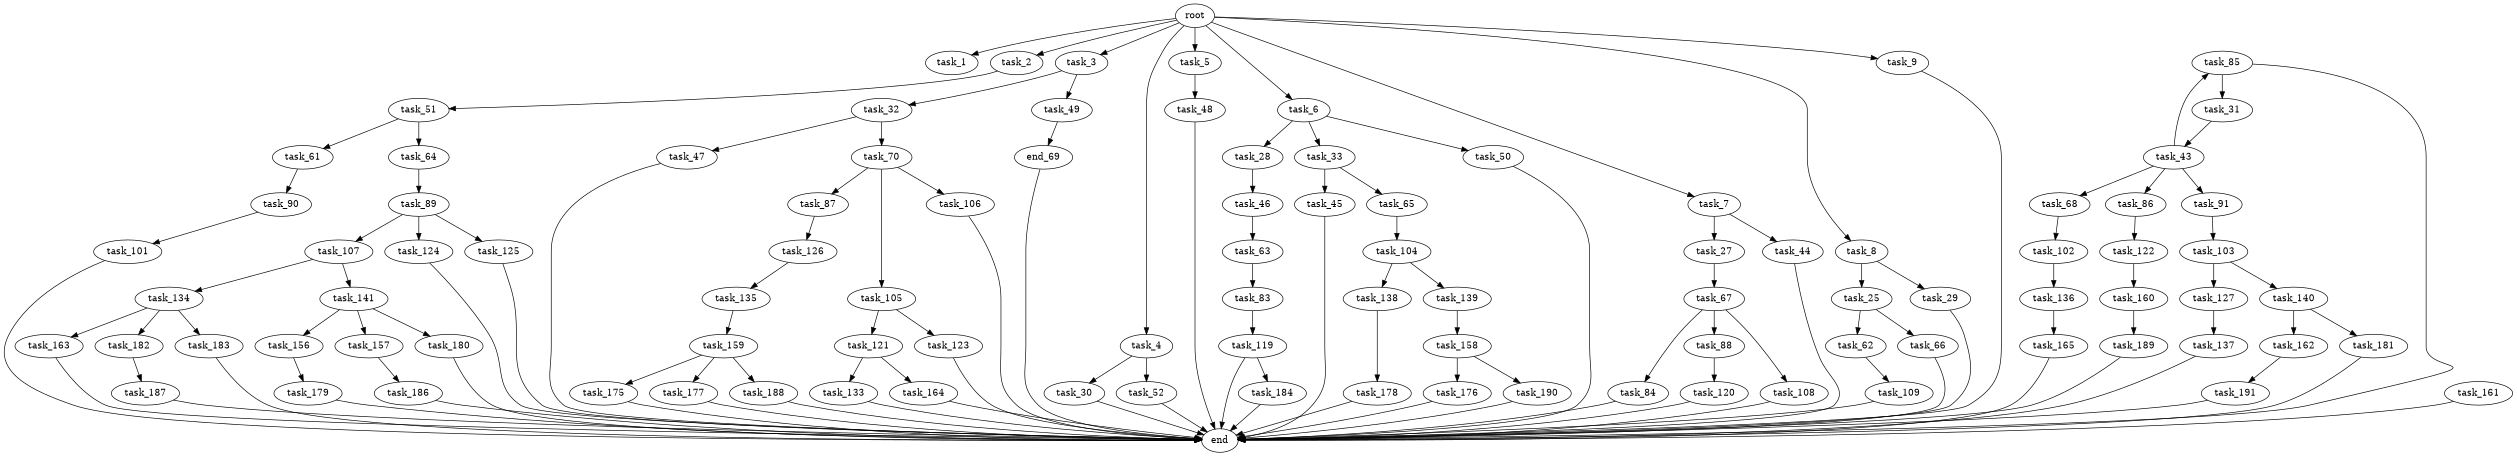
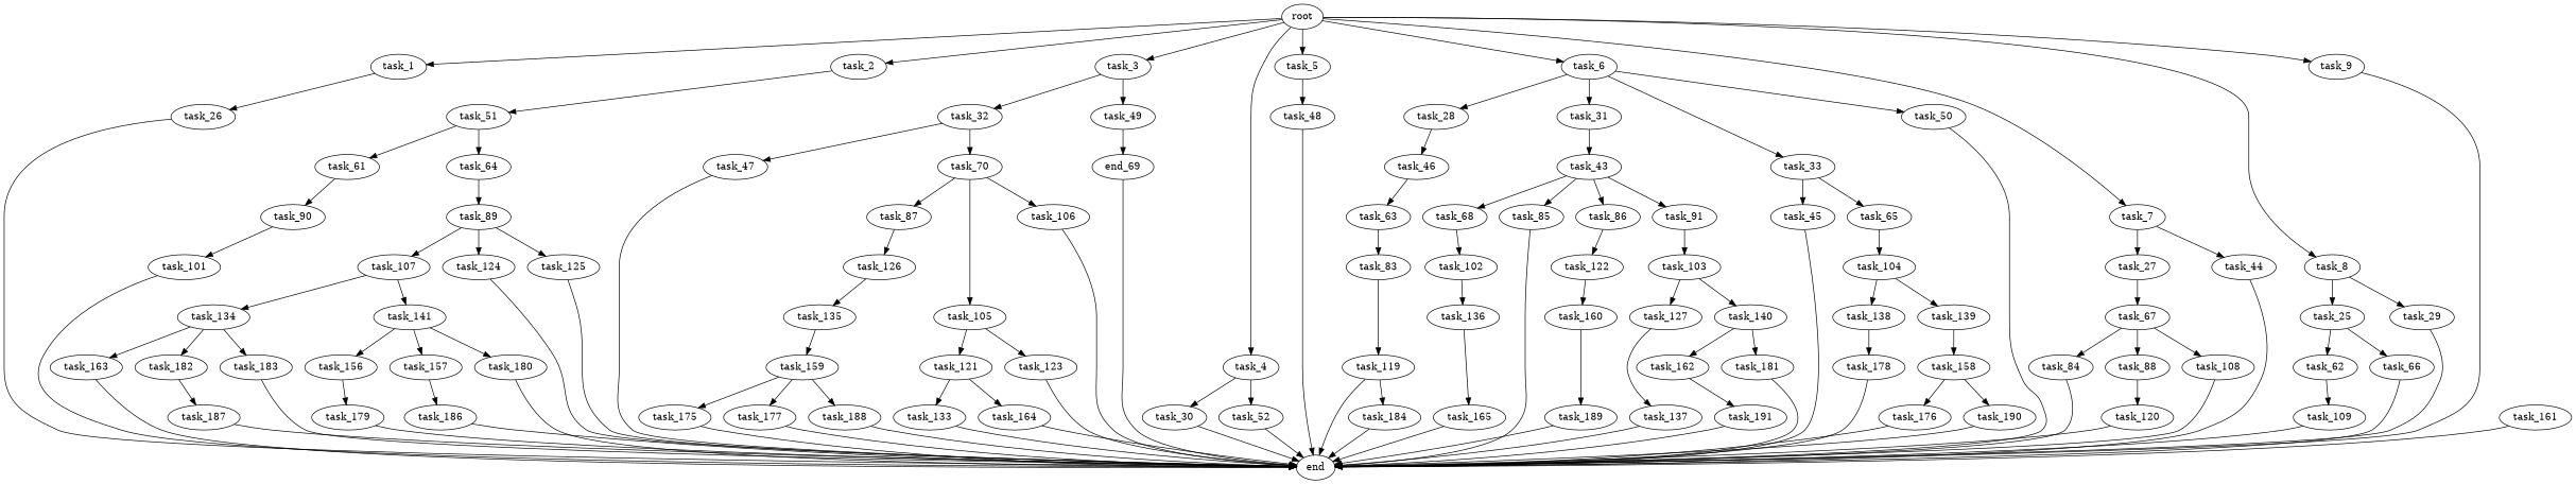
  digraph {
    root
    task_1
    task_2
    task_3
    task_4
    task_5
    task_6
    task_7
    task_8
    task_9
+   task_26
    task_51
    task_32
    task_49
    task_30
    task_52
    task_48
    task_28
    task_31
    task_33
    task_50
    task_27
    task_44
    task_25
    task_29
    end
    task_61
    task_64
    task_47
    task_70
    n31 [label=end_69]
    task_46
    task_43
    task_45
    task_65
    task_67
    task_62
    task_66
    task_109
    task_84
    task_88
    task_108
    task_63
    task_68
    task_85
    task_86
    task_91
    task_87
    task_105
    task_106
    task_104
    task_102
    task_122
    task_103
    task_83
    task_90
    task_89
    task_101
    task_119
    task_107
    task_124
    task_125
    task_138
    task_139
    task_120
    task_136
    task_126
    task_121
    task_123
    task_184
    task_160
    task_135
    task_134
    task_141
    task_127
    task_140
    task_165
    task_137
    task_162
    task_181
    task_178
    task_158
    task_133
    task_164
    task_163
    task_182
    task_183
    task_156
    task_157
    task_180
    task_189
    task_159
    task_187
    task_175
    task_177
    task_188
    task_161
    task_176
    task_190
    task_191
    task_179
    task_186
    root -> task_1
    root -> task_2
    root -> task_3
    root -> task_4
    root -> task_5
    root -> task_6
    root -> task_7
    root -> task_8
    root -> task_9
+   task_1 -> task_26
    task_2 -> task_51
    task_3 -> task_32
    task_3 -> task_49
    task_4 -> task_30
    task_4 -> task_52
    task_5 -> task_48
    task_6 -> task_28
-   task_85 -> task_31
+   task_6 -> task_31
    task_6 -> task_33
    task_6 -> task_50
    task_7 -> task_27
    task_7 -> task_44
    task_8 -> task_25
    task_8 -> task_29
    task_9 -> end
+   task_26 -> end
    task_51 -> task_61
    task_51 -> task_64
    task_32 -> task_47
    task_32 -> task_70
    task_49 -> n31
    task_30 -> end
    task_52 -> end
    task_48 -> end
    task_28 -> task_46
    task_31 -> task_43
    task_33 -> task_45
    task_33 -> task_65
    task_50 -> end
    task_27 -> task_67
    task_44 -> end
    task_25 -> task_62
    task_25 -> task_66
    task_29 -> end
    task_61 -> task_90
    task_64 -> task_89
    task_47 -> end
    task_70 -> task_87
    task_70 -> task_105
    task_70 -> task_106
    n31 -> end
    task_46 -> task_63
    task_43 -> task_68
    task_43 -> task_85
    task_43 -> task_86
    task_43 -> task_91
    task_45 -> end
    task_65 -> task_104
    task_67 -> task_84
    task_67 -> task_88
    task_67 -> task_108
    task_62 -> task_109
    task_66 -> end
    task_109 -> end
    task_84 -> end
    task_88 -> task_120
    task_108 -> end
    task_63 -> task_83
    task_68 -> task_102
    task_85 -> end
    task_86 -> task_122
    task_91 -> task_103
    task_87 -> task_126
    task_105 -> task_121
    task_105 -> task_123
    task_106 -> end
    task_104 -> task_138
    task_104 -> task_139
    task_102 -> task_136
    task_122 -> task_160
    task_103 -> task_127
    task_103 -> task_140
    task_83 -> task_119
    task_90 -> task_101
    task_89 -> task_107
    task_89 -> task_124
    task_89 -> task_125
    task_101 -> end
    task_119 -> end
    task_119 -> task_184
    task_107 -> task_134
    task_107 -> task_141
    task_124 -> end
    task_125 -> end
    task_138 -> task_178
    task_139 -> task_158
    task_120 -> end
    task_136 -> task_165
    task_126 -> task_135
    task_121 -> task_133
    task_121 -> task_164
    task_123 -> end
    task_184 -> end
    task_160 -> task_189
    task_135 -> task_159
    task_134 -> task_163
    task_134 -> task_182
    task_134 -> task_183
    task_141 -> task_156
    task_141 -> task_157
    task_141 -> task_180
    task_127 -> task_137
    task_140 -> task_162
    task_140 -> task_181
    task_165 -> end
    task_137 -> end
    task_162 -> task_191
    task_181 -> end
    task_178 -> end
    task_158 -> task_176
    task_158 -> task_190
    task_133 -> end
    task_164 -> end
    task_163 -> end
    task_182 -> task_187
    task_183 -> end
    task_156 -> task_179
    task_157 -> task_186
    task_180 -> end
    task_189 -> end
    task_159 -> task_175
    task_159 -> task_177
    task_159 -> task_188
    task_187 -> end
    task_175 -> end
    task_177 -> end
    task_188 -> end
    task_161 -> end
    task_176 -> end
    task_190 -> end
    task_191 -> end
    task_179 -> end
    task_186 -> end
  }
